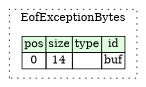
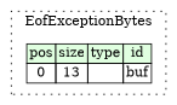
  digraph {
    rankdir=LR
-   n1 [label=<<TABLE BORDER="0" CELLBORDER="1" CELLSPACING="0"> 			<TR><TD BGCOLOR="#E0FFE0">pos</TD><TD BGCOLOR="#E0FFE0">size</TD><TD BGCOLOR="#E0FFE0">type</TD><TD BGCOLOR="#E0FFE0">id</TD></TR> 			<TR><TD PORT="buf_pos">0</TD><TD PORT="buf_size">14</TD><TD></TD><TD PORT="buf_type">buf</TD></TR> 		</TABLE>> shape=plaintext]
+   n1 [label=<<TABLE BORDER="0" CELLBORDER="1" CELLSPACING="0"> 			<TR><TD BGCOLOR="#E0FFE0">pos</TD><TD BGCOLOR="#E0FFE0">size</TD><TD BGCOLOR="#E0FFE0">type</TD><TD BGCOLOR="#E0FFE0">id</TD></TR> 			<TR><TD PORT="buf_pos">0</TD><TD PORT="buf_size">13</TD><TD></TD><TD PORT="buf_type">buf</TD></TR> 		</TABLE>> shape=plaintext]
    subgraph cluster_1 {
      label=EofExceptionBytes
      style=dotted
      n1
    }
  }
